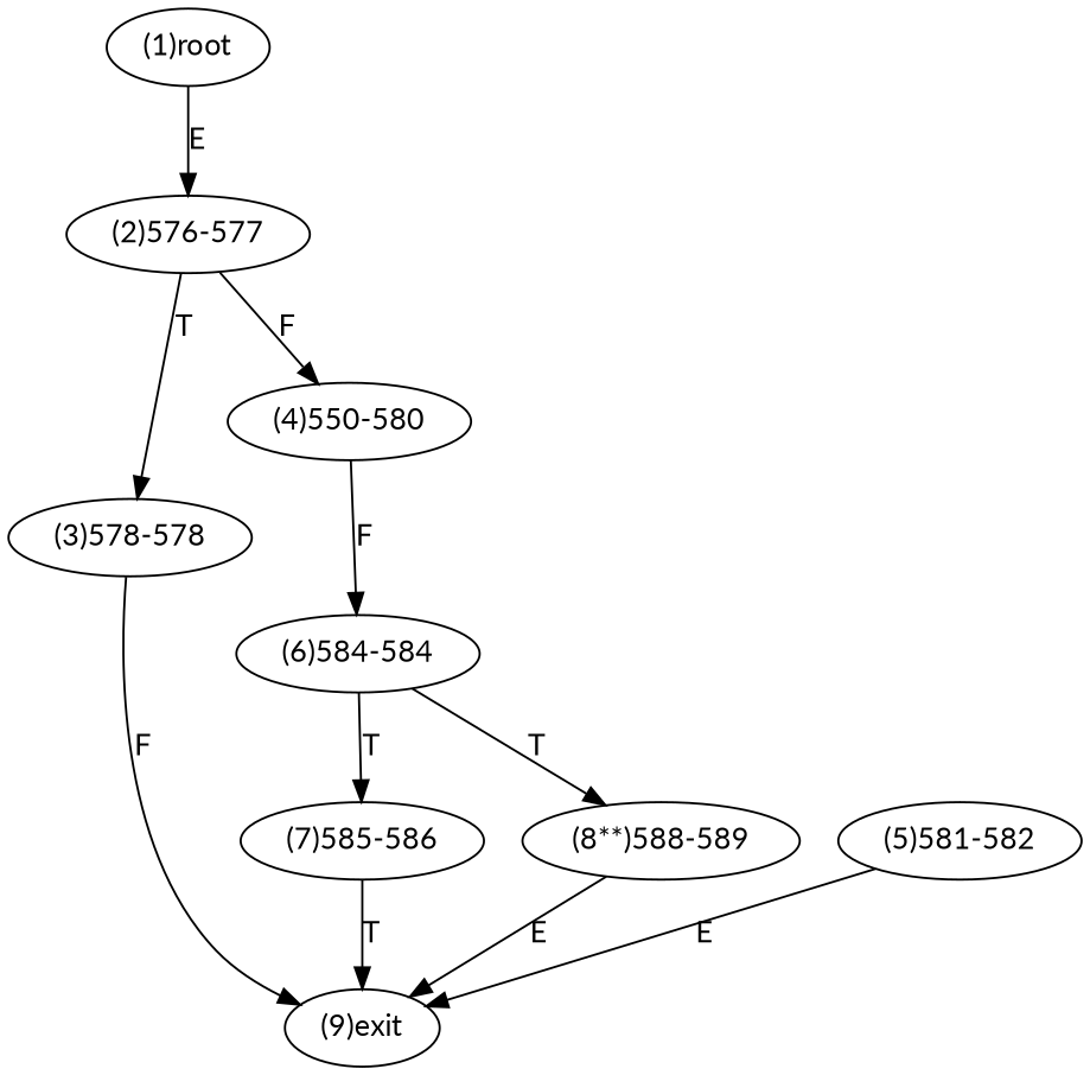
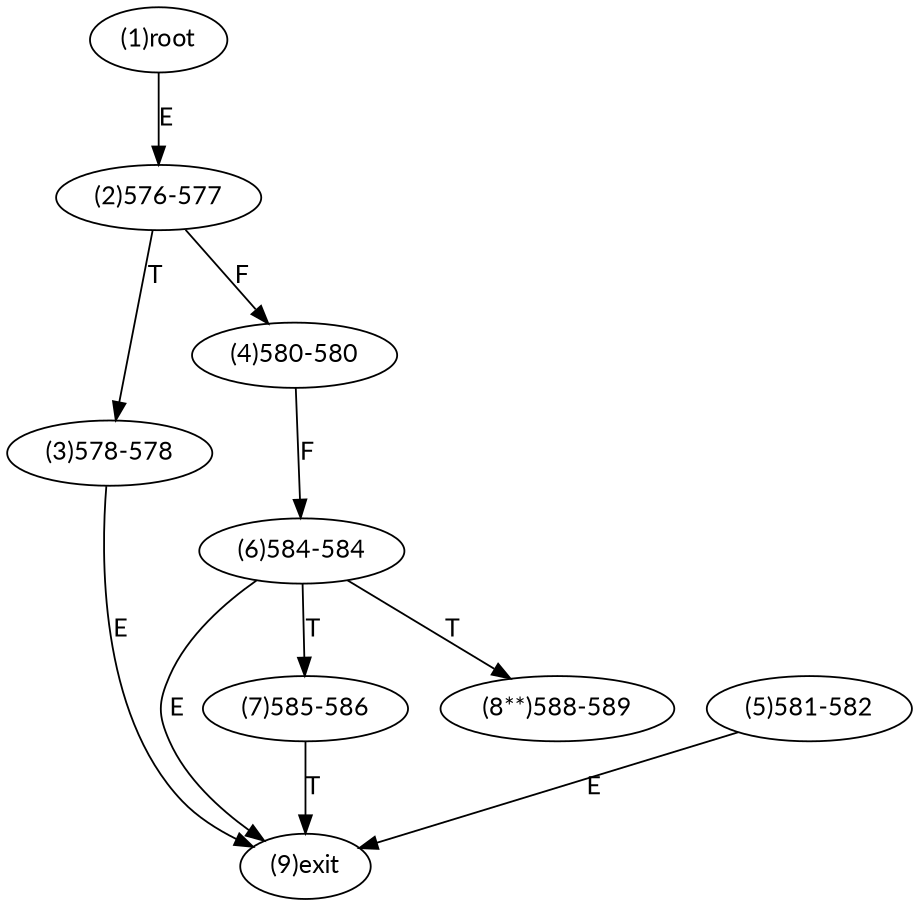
  digraph {
    fontname=Lato
    node [fontname=Lato]
    edge [fontname=Lato]
    n1 [label="(1)root"]
    n2 [label="(2)576-577"]
    n3 [label="(3)578-578"]
-   n4 [label="(4)550-580"]
+   n4 [label="(4)580-580"]
    n5 [label="(9)exit"]
    n6 [label="(6)584-584"]
    n7 [label="(5)581-582"]
    n8 [label="(7)585-586"]
    n9 [label="(8**)588-589"]
    n1 -> n2 [label=E]
    n2 -> n3 [label=T]
    n2 -> n4 [label=F]
-   n3 -> n5 [label=F]
+   n3 -> n5 [label=E]
    n4 -> n6 [label=F]
    n6 -> n8 [label=T]
    n6 -> n9 [label=T]
    n7 -> n5 [label=E]
    n8 -> n5 [label=T]
-   n9 -> n5 [label=E]
+   n6 -> n5 [label=E]
  }
